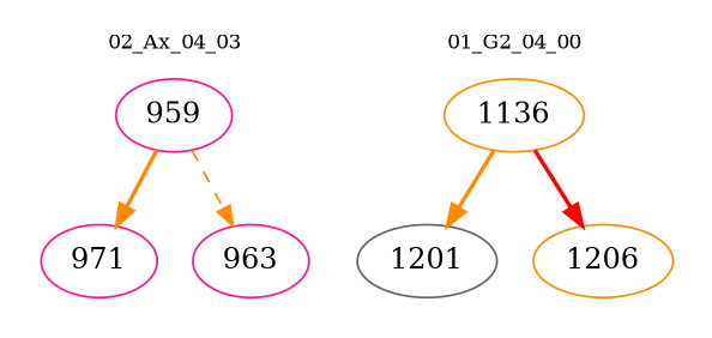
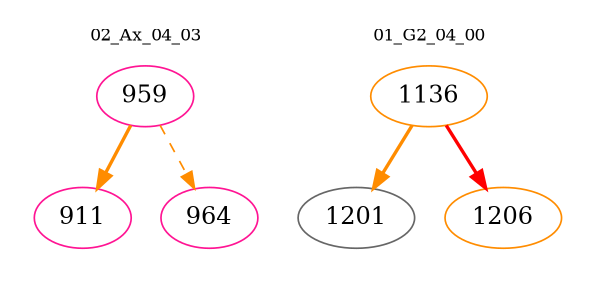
  digraph {
    node [color=deeppink]
    edge [color=darkorange style=bold]
    n1 [label=959]
-   n2 [label=971]
-   n3 [label=963]
+   n2 [label=911]
+   n3 [label=964]
    n4 [color=darkorange label=1136]
    n5 [color=gray40 label=1201]
    n6 [color=darkorange label=1206]
    subgraph cluster_1 {
      color=white
      fontsize=10
      label="02_Ax_04_03"
      n1
      n2
      n3
    }
    subgraph cluster_2 {
      color=white
      fontsize=10
      label="01_G2_04_00"
      n4
      n5
      n6
    }
    n1 -> n2
    n1 -> n3 [style=dashed]
    n4 -> n5
    n4 -> n6 [color=red]
  }
